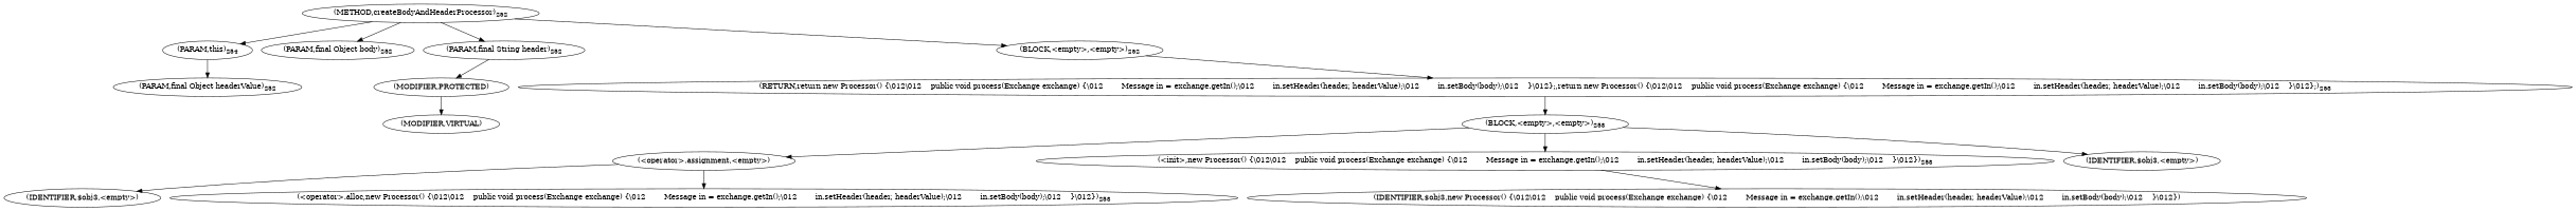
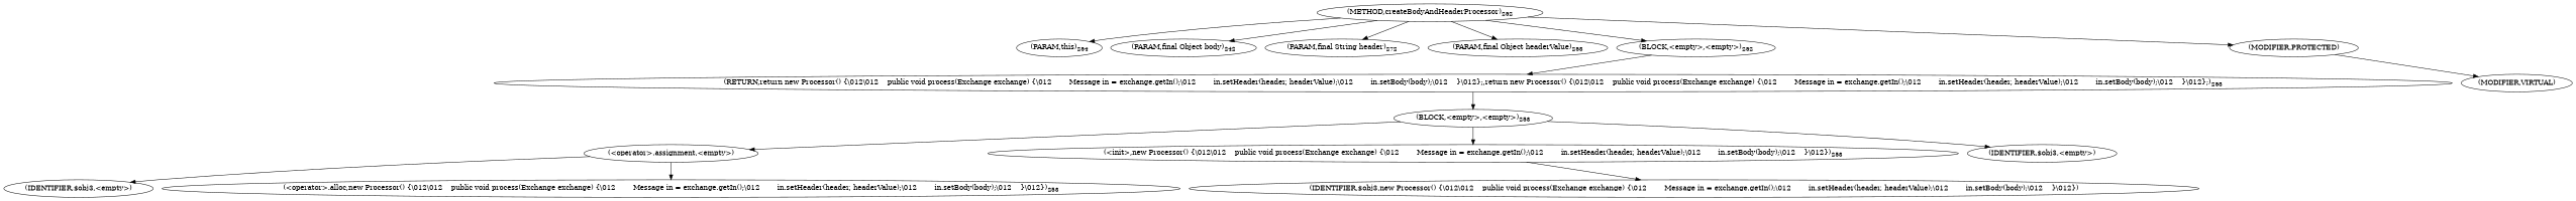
  digraph {
    n1 [label=<(METHOD,createBodyAndHeaderProcessor)<SUB>252</SUB>>]
    n2 [label=<(PARAM,this)<SUB>254</SUB>>]
-   n3 [label=<(PARAM,final Object body)<SUB>252</SUB>>]
-   n4 [label=<(PARAM,final String header)<SUB>252</SUB>>]
-   n5 [label=<(PARAM,final Object headerValue)<SUB>252</SUB>>]
+   n3 [label=<(PARAM,final Object body)<SUB>242</SUB>>]
+   n4 [label=<(PARAM,final String header)<SUB>272</SUB>>]
+   n5 [label=<(PARAM,final Object headerValue)<SUB>253</SUB>>]
    n6 [label=<(BLOCK,&lt;empty&gt;,&lt;empty&gt;)<SUB>252</SUB>>]
    n7 [label=<(MODIFIER,PROTECTED)>]
    n8 [label=<(RETURN,return new Processor() {\012\012    public void process(Exchange exchange) {\012        Message in = exchange.getIn();\012        in.setHeader(header, headerValue);\012        in.setBody(body);\012    }\012};,return new Processor() {\012\012    public void process(Exchange exchange) {\012        Message in = exchange.getIn();\012        in.setHeader(header, headerValue);\012        in.setBody(body);\012    }\012};)<SUB>253</SUB>>]
    n9 [label=<(MODIFIER,VIRTUAL)>]
    n10 [label=<(BLOCK,&lt;empty&gt;,&lt;empty&gt;)<SUB>253</SUB>>]
    n11 [label=<(&lt;operator&gt;.assignment,&lt;empty&gt;)>]
    n12 [label=<(&lt;init&gt;,new Processor() {\012\012    public void process(Exchange exchange) {\012        Message in = exchange.getIn();\012        in.setHeader(header, headerValue);\012        in.setBody(body);\012    }\012})<SUB>253</SUB>>]
    n13 [label=<(IDENTIFIER,$obj3,&lt;empty&gt;)>]
    n14 [label=<(IDENTIFIER,$obj3,&lt;empty&gt;)>]
    n15 [label=<(&lt;operator&gt;.alloc,new Processor() {\012\012    public void process(Exchange exchange) {\012        Message in = exchange.getIn();\012        in.setHeader(header, headerValue);\012        in.setBody(body);\012    }\012})<SUB>253</SUB>>]
    n16 [label=<(IDENTIFIER,$obj3,new Processor() {\012\012    public void process(Exchange exchange) {\012        Message in = exchange.getIn();\012        in.setHeader(header, headerValue);\012        in.setBody(body);\012    }\012})>]
    n1 -> n2
    n1 -> n3
    n1 -> n4
-   n2 -> n5
+   n1 -> n5
    n1 -> n6
-   n4 -> n7
+   n1 -> n7
    n6 -> n8
    n7 -> n9
    n8 -> n10
    n10 -> n11
    n10 -> n12
    n10 -> n13
    n11 -> n14
    n11 -> n15
    n12 -> n16
  }
